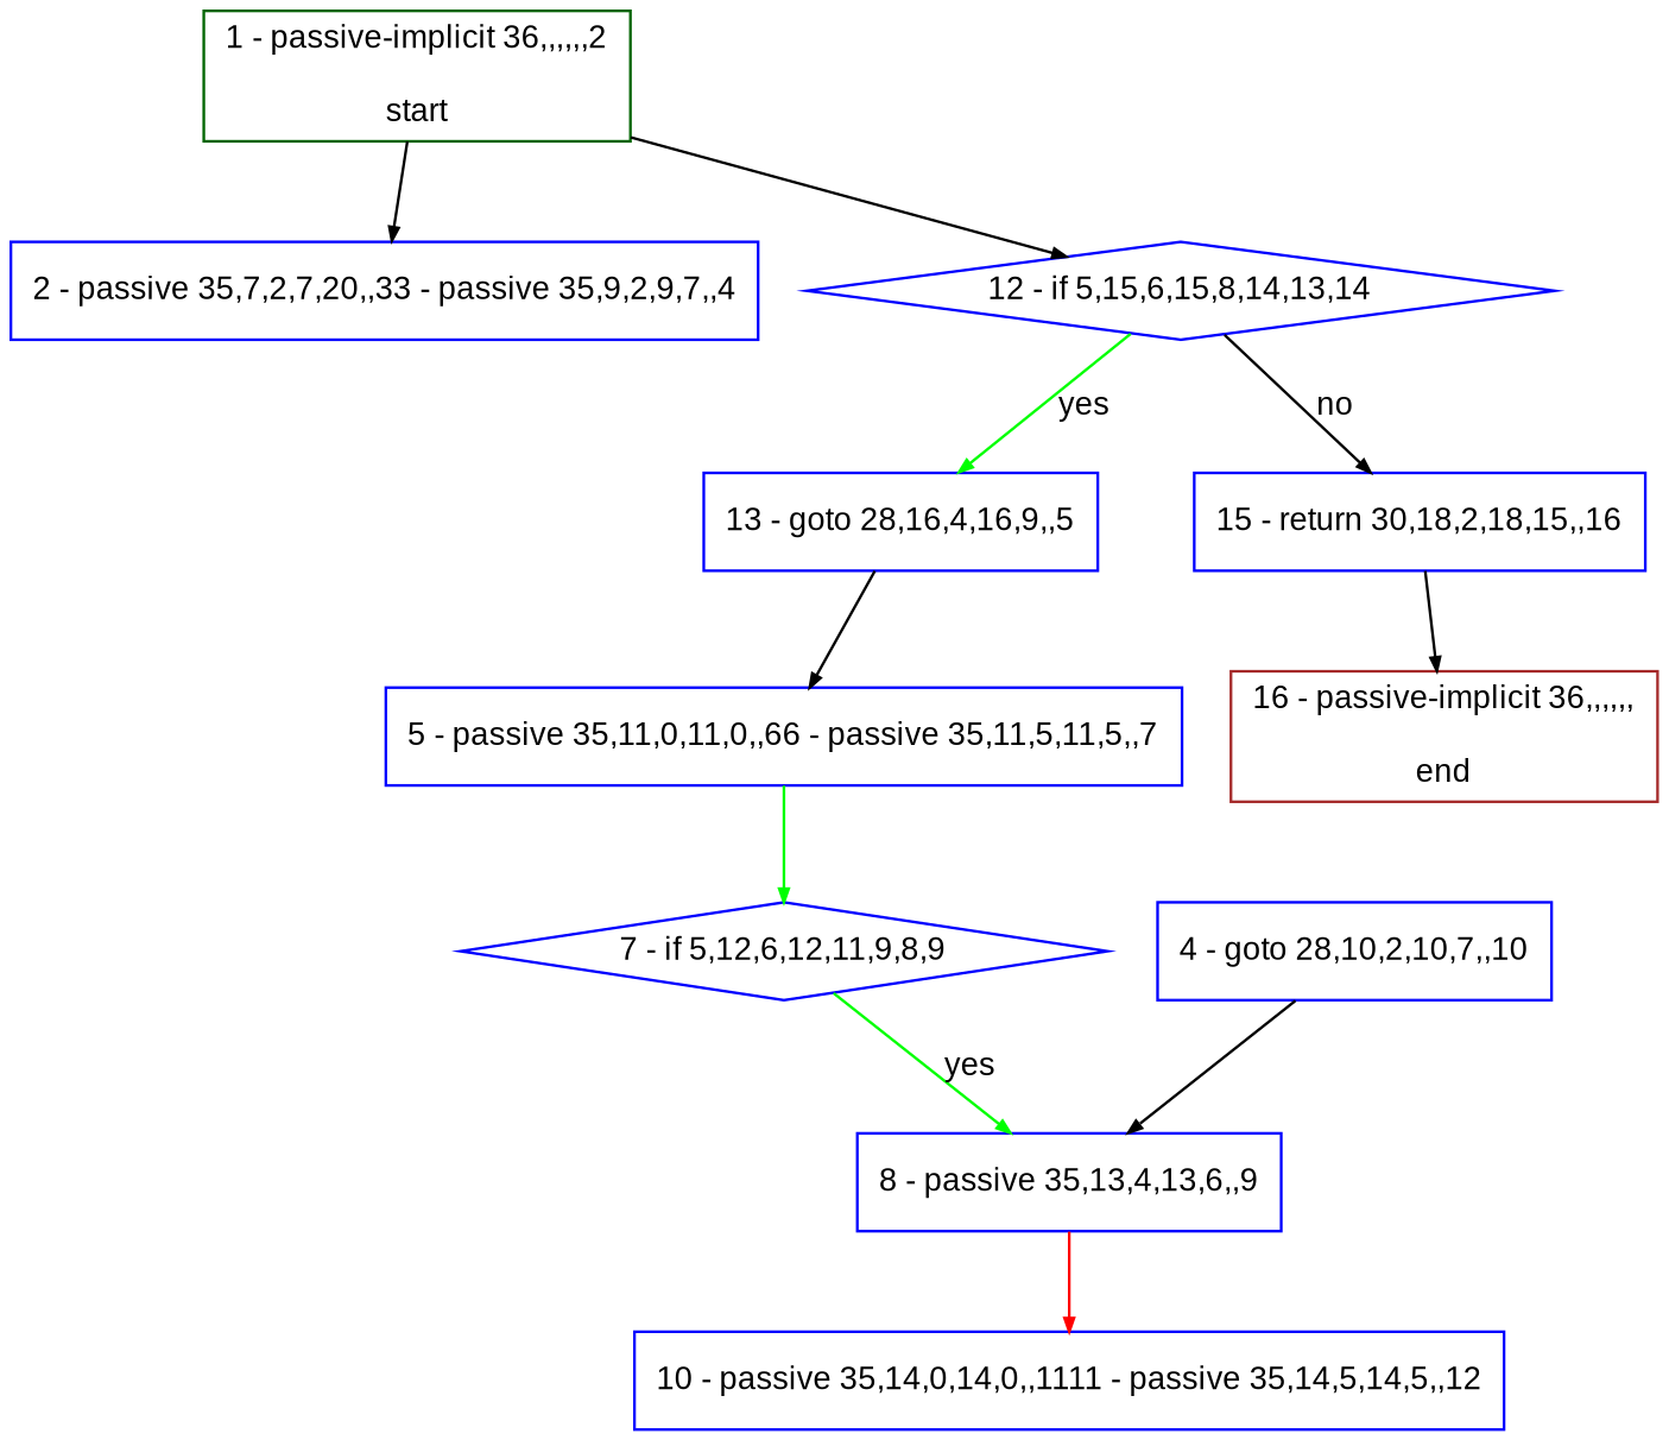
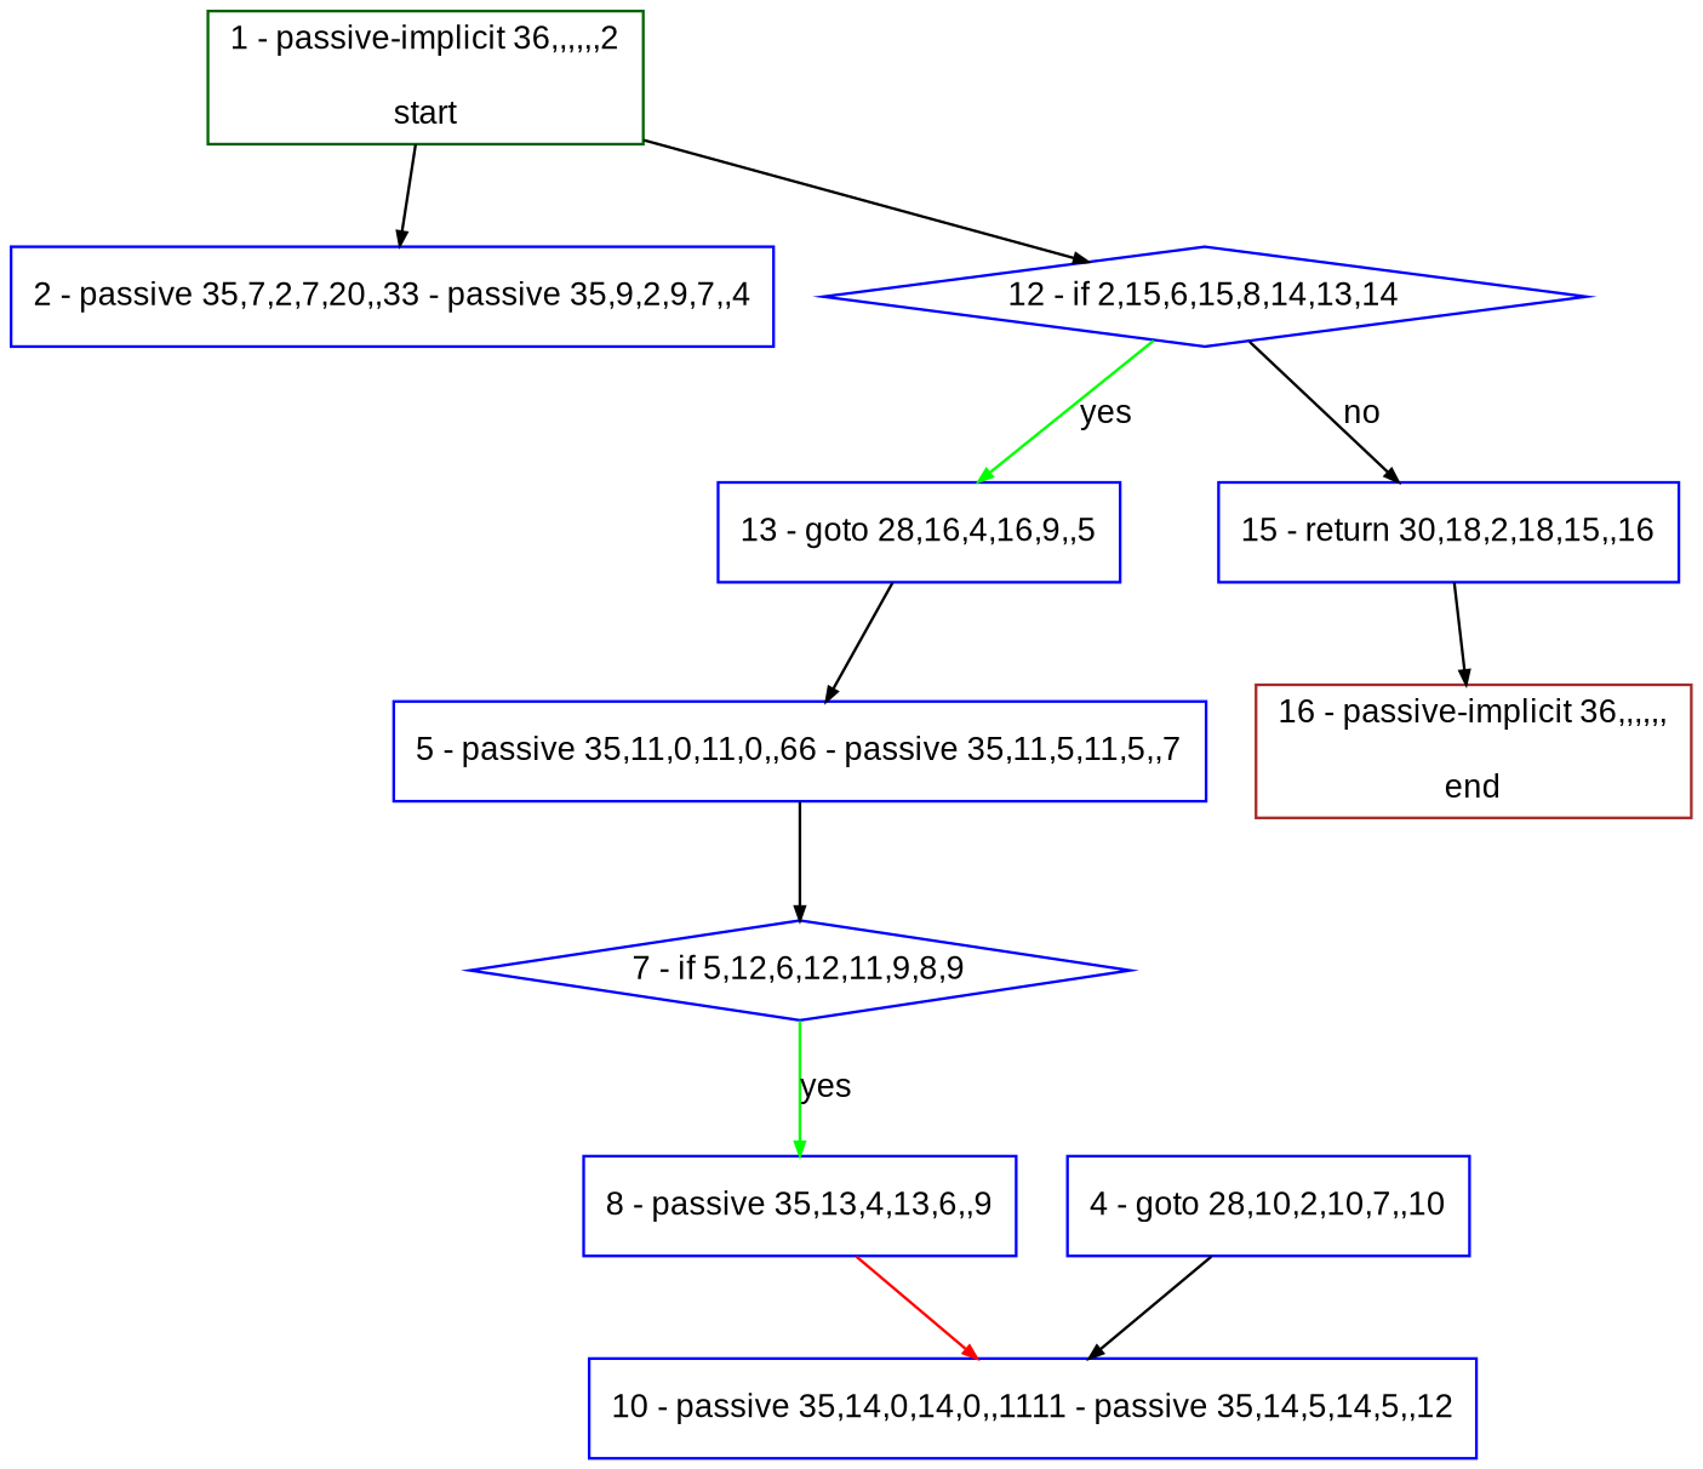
  digraph {
    bgcolor=white
    compound=true
    fillcolor="#FFFFCC"
    fontname=Arial
    fontsize=12
    pack=true
    packmode=clust
    style="rounded,filled"
    node [color="#0000ff" compound=true fillcolor="#ffffff" fixedsize=false fontname=Arial fontsize=12 node_initialized=no shape=box style=filled]
    edge [arrowhead=normal arrowsize=0.5 arrowtail=none color="#000000" compound=true dir=forward fontcolor=black fontname=Arial fontsize=12]
    n1 [label="2 - passive 35,7,2,7,20,,33 - passive 35,9,2,9,7,,4"]
    n2 [label="4 - goto 28,10,2,10,7,,10"]
    n3 [label="10 - passive 35,14,0,14,0,,1111 - passive 35,14,5,14,5,,12"]
    n4 [color="#006400" label="1 - passive-implicit 36,,,,,,2\n\nstart"]
-   n5 [label="12 - if 5,15,6,15,8,14,13,14" shape=diamond]
+   n5 [label="12 - if 2,15,6,15,8,14,13,14" shape=diamond]
    n6 [label="13 - goto 28,16,4,16,9,,5"]
    n7 [label="15 - return 30,18,2,18,15,,16"]
    n8 [label="7 - if 5,12,6,12,11,9,8,9" shape=diamond]
    n9 [label="8 - passive 35,13,4,13,6,,9"]
    n10 [label="5 - passive 35,11,0,11,0,,66 - passive 35,11,5,11,5,,7"]
    n11 [color="#a52a2a" label="16 - passive-implicit 36,,,,,,\n\nend"]
-   n2 -> n9
+   n2 -> n3
    n4 -> n1
    n4 -> n5
    n5 -> n6 [color="#00ff00" label=yes]
    n5 -> n7 [label=no]
    n6 -> n10
    n7 -> n11
    n8 -> n9 [color="#00ff00" label=yes]
    n9 -> n3 [color="#ff0000"]
-   n10 -> n8 [color="#00ff00"]
+   n10 -> n8
  }
